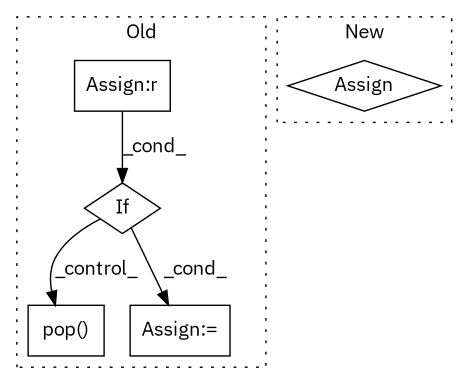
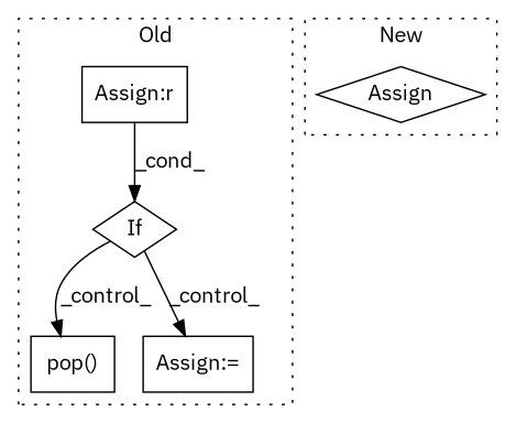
  digraph {
    fontname="IBM Plex Sans"
    node [fontname="IBM Plex Sans" l=3 shape=box]
    edge [fontname="IBM Plex Sans"]
    n1 [a=75 l="13,1" label="pop()" s="2973,2989"]
    n2 [a=40 l=17 label="Assign:r" s=2716]
    n3 [a=96 label=If s=2713 shape=diamond]
    n4 [a=68 label="Assign:=" s=3188]
    n5 [a=107 l="4,30" label=Assign s="2681,2704" shape=diamond]
    subgraph cluster_1 {
      label=Old
      style=dotted
      n1
      n2
      n3
      n4
    }
    subgraph cluster_2 {
      label=New
      style=dotted
      n5
    }
    n2 -> n3 [label=_cond_]
    n3 -> n1 [label=_control_]
-   n3 -> n4 [label=_cond_]
+   n3 -> n4 [label=_control_]
  }
